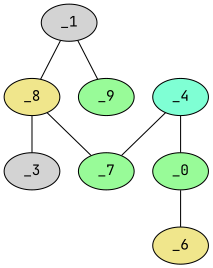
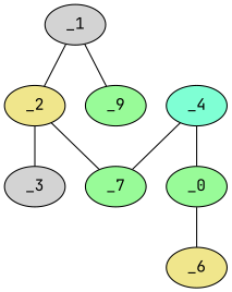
  graph {
    fontname="JetBrains Mono"
    node [charge=0 chem=1 fillcolor=palegreen fontname="JetBrains Mono" style=filled symbol="C  " x=6.3301 y=0.25]
    edge [fontname="JetBrains Mono" valence=1]
    _1 [chem=4 fillcolor=lightgrey symbol="N  "]
-   _2 [fillcolor=khaki x=5.4641 y=-0.25 label=_8]
+   _2 [fillcolor=khaki x=5.4641 y=-0.25]
    _9 [y=1.25]
    _3 [chem=2 fillcolor=lightgrey symbol="O  " x=5.4641 y=-1.25]
    _7 [chem=4 symbol="N  " x=4.5981]
    _4 [fillcolor=aquamarine x=3.7321 y=-0.25]
    n7 [label=_0 x=2.866]
    _6 [chem=7 fillcolor=khaki symbol="Cl " x=2 y=-0.25]
    _1 -- _2
    _1 -- _9
    _2 -- _3 [valence=2]
    _2 -- _7
    _4 -- _7
    _4 -- n7
    n7 -- _6
  }
